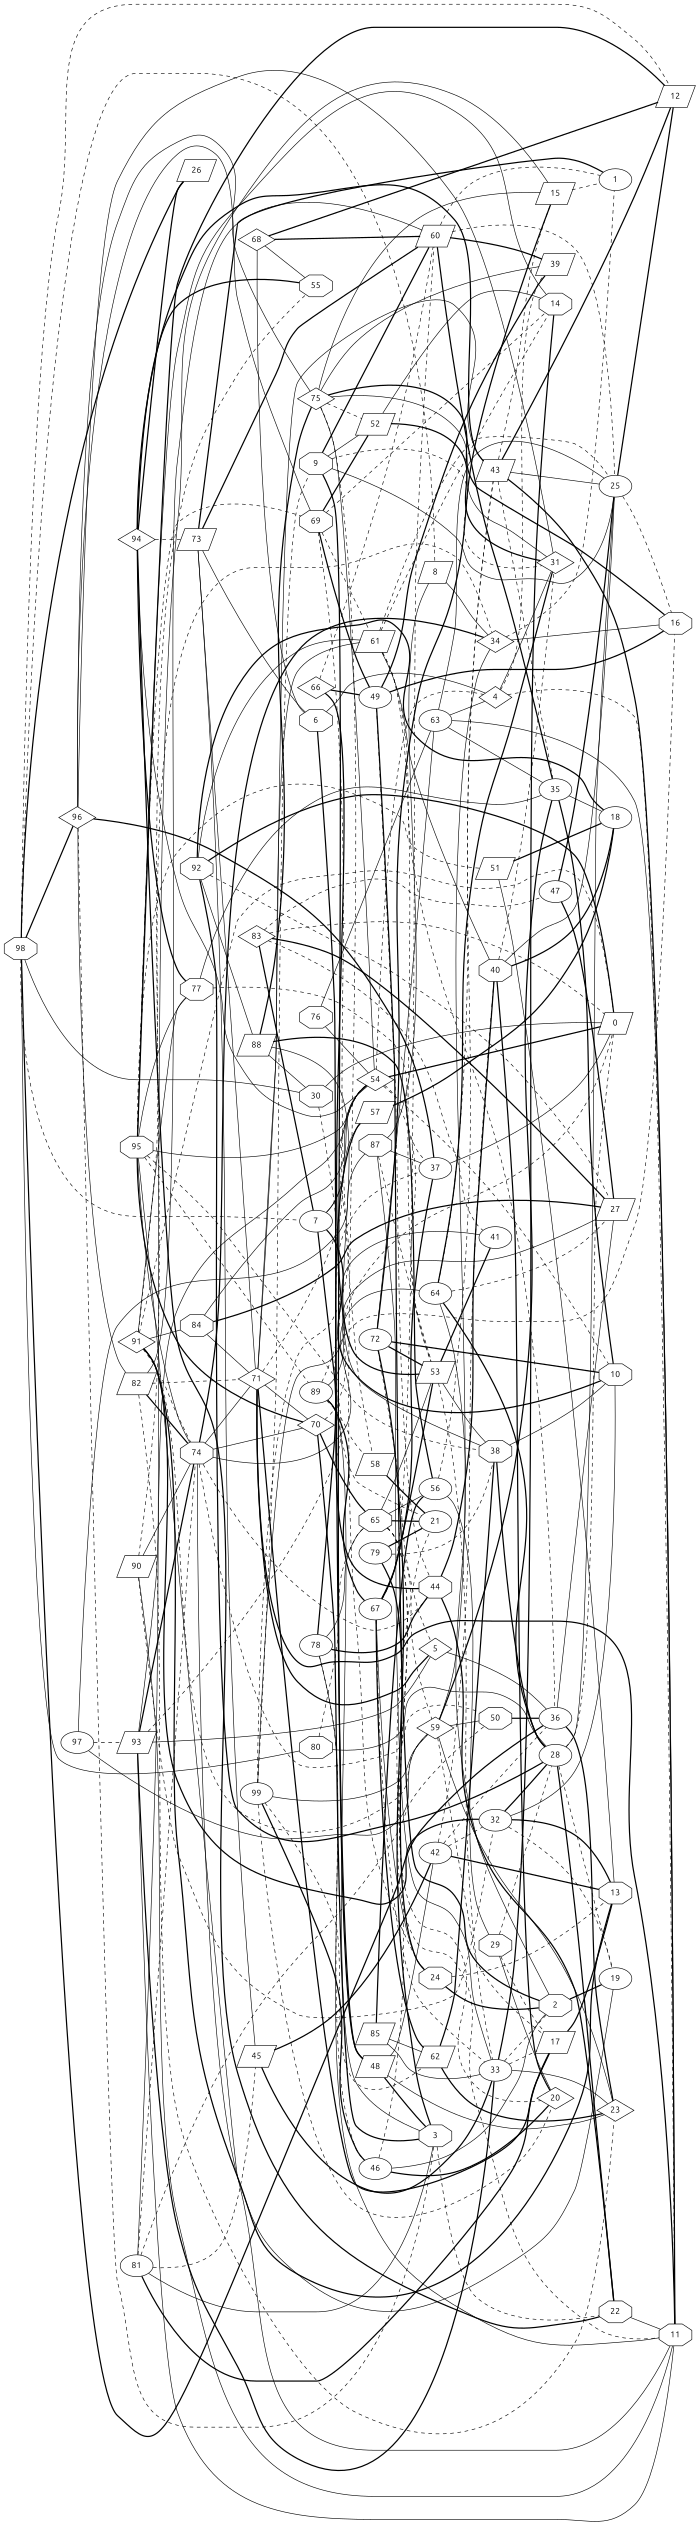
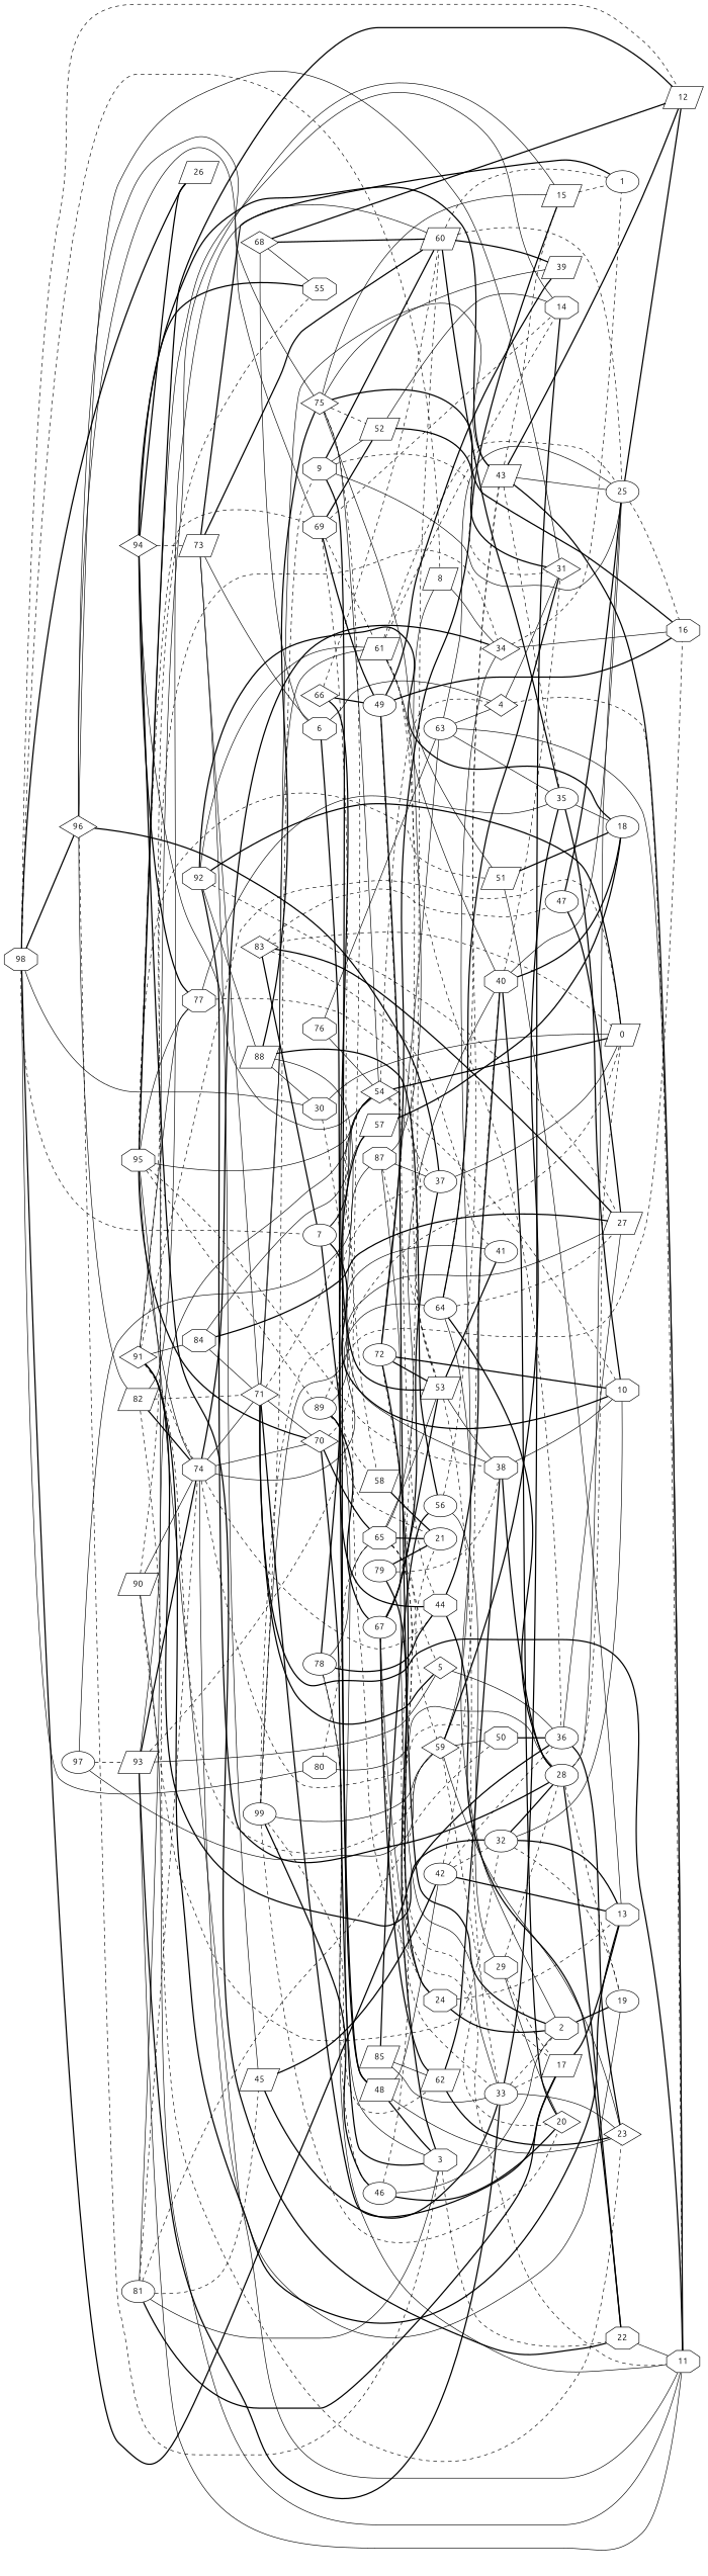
  digraph {
    fontname=Ubuntu
    rankdir=LR
    node [fontname=Ubuntu shape=octagon]
    edge [color=black dir=none fontname=Ubuntu style=solid]
    15 [shape=parallelogram]
    1 [shape=ellipse]
    51 [shape=parallelogram]
    18 [shape=ellipse]
    13
    24
    2
    19 [shape=ellipse]
    97 [shape=ellipse]
    93 [shape=parallelogram]
    87
    59 [shape=diamond]
    33 [shape=ellipse]
    74
    16
    54 [shape=diamond]
    11
    5 [shape=diamond]
    26 [shape=parallelogram]
    37 [shape=ellipse]
    8 [shape=parallelogram]
    53 [shape=parallelogram]
    23 [shape=diamond]
    34 [shape=diamond]
    17 [shape=parallelogram]
    35 [shape=ellipse]
    50
    0 [shape=parallelogram]
    14
    41 [shape=ellipse]
    38
    80
    28 [shape=ellipse]
    65
    25 [shape=ellipse]
    22
    21 [shape=ellipse]
    56 [shape=ellipse]
    20 [shape=diamond]
    48 [shape=parallelogram]
    3
    42 [shape=ellipse]
    32 [shape=ellipse]
    40
    36 [shape=ellipse]
    83 [shape=diamond]
    47 [shape=ellipse]
    27 [shape=parallelogram]
    7 [shape=ellipse]
    10
    44
    57 [shape=parallelogram]
    66 [shape=diamond]
    60 [shape=parallelogram]
    49 [shape=ellipse]
    39 [shape=parallelogram]
    70 [shape=diamond]
    82 [shape=parallelogram]
    71 [shape=diamond]
    64 [shape=ellipse]
    91 [shape=diamond]
    77
    84
    79 [shape=ellipse]
    43 [shape=parallelogram]
    29
    12 [shape=parallelogram]
    75 [shape=diamond]
    52 [shape=parallelogram]
    4 [shape=diamond]
    31 [shape=diamond]
    9
    61 [shape=parallelogram]
    58 [shape=parallelogram]
    30
    92
    88 [shape=parallelogram]
    98
    96 [shape=diamond]
    69
    89 [shape=ellipse]
    67 [shape=ellipse]
    62 [shape=parallelogram]
    63 [shape=ellipse]
    78 [shape=ellipse]
    46 [shape=ellipse]
    76
    95
    81 [shape=ellipse]
    45 [shape=parallelogram]
    68 [shape=diamond]
    55
    6
    72 [shape=ellipse]
    94 [shape=diamond]
    73 [shape=parallelogram]
    90 [shape=parallelogram]
    99 [shape=ellipse]
    85 [shape=parallelogram]
    subgraph sub_1 {
      15
      1
      51
      18
      13
      24
      2
      19
      97
      93
      87
      59
      33
      74
      16
      54
      11
      5
      26
      37
      8
      53
      23
      34
      17
      35
      50
      0
      14
      41
      38
      80
      28
      65
      25
      22
      21
      56
      20
      48
      3
      42
      32
      40
      36
      83
      47
      27
      7
      10
      44
      57
      66
      60
      49
      39
      70
      82
      71
      64
      91
      77
      84
      79
      43
      29
      12
      75
      52
      4
      31
      9
      61
      58
      30
      92
      88
      98
      96
      69
      89
      67
      62
      63
      78
      46
      76
      95
      81
      45
      68
      55
      6
      72
      94
      73
      90
      99
      85
    }
    15 -> 1 [style=dashed]
    51 -> 18 [style=bold]
    51 -> 13
    24 -> 13 [style=dashed]
    24 -> 2 [style=bold]
    2 -> 19 [style=bold]
    97 -> 93 [style=dashed]
    97 -> 87
    97 -> 59
    93 -> 33 [style=bold]
    93 -> 74 [style=bold]
    93 -> 16 [style=dashed]
    93 -> 54
    93 -> 11
    93 -> 5
    87 -> 33
    87 -> 37
    87 -> 8
    87 -> 53 [style=dashed]
    59 -> 23
    59 -> 34
    59 -> 17 [style=dashed]
    59 -> 35 [style=bold]
    59 -> 50
    33 -> 2 [style=dashed]
    33 -> 23
    33 -> 17 [style=dashed]
    33 -> 14 [style=bold]
    74 -> 11
    74 -> 34 [style=bold]
    74 -> 50 [style=dashed]
    74 -> 44 [style=dashed]
    74 -> 70
    74 -> 71
    74 -> 64
    54 -> 53 [style=dashed]
    54 -> 0 [style=bold]
    54 -> 10 [style=dashed]
    54 -> 4 [style=dashed]
    5 -> 36
    37 -> 0
    8 -> 34
    53 -> 33 [style=dashed]
    53 -> 41 [style=bold]
    53 -> 38
    34 -> 1 [style=dashed]
    34 -> 16
    17 -> 13 [style=bold]
    35 -> 18
    35 -> 10 [style=bold]
    50 -> 36 [style=bold]
    38 -> 28 [style=bold]
    38 -> 10
    80 -> 28
    80 -> 65 [style=dashed]
    28 -> 19 [style=dashed]
    28 -> 0 [style=dashed]
    28 -> 25
    28 -> 22 [style=bold]
    65 -> 59 [style=dashed]
    65 -> 11 [style=dashed]
    65 -> 53
    65 -> 21 [style=bold]
-   65 -> 56
+   65 -> 40
    65 -> 20 [style=dashed]
    25 -> 16 [style=dashed]
    25 -> 12 [style=bold]
    22 -> 11
    56 -> 43 [style=dashed]
    56 -> 29
    48 -> 23
    48 -> 3 [style=bold]
    48 -> 42
    3 -> 22 [style=dashed]
    42 -> 13 [style=bold]
    42 -> 32 [style=dashed]
    42 -> 40 [style=dashed]
    42 -> 36 [style=dashed]
    32 -> 13 [style=bold]
    32 -> 19 [style=dashed]
    32 -> 28 [style=bold]
    32 -> 10
    40 -> 18 [style=bold]
    40 -> 25
    40 -> 20 [style=bold]
    40 -> 31 [style=dashed]
    36 -> 23 [style=bold]
    36 -> 27
    83 -> 0 [style=dashed]
    83 -> 41 [style=dashed]
    83 -> 47 [style=dashed]
    83 -> 27 [style=bold]
    83 -> 7 [style=bold]
    47 -> 25 [style=bold]
    47 -> 27 [style=bold]
    7 -> 54
    7 -> 10 [style=bold]
    7 -> 44 [style=bold]
    7 -> 57
    44 -> 22 [style=bold]
    44 -> 40 [style=bold]
    57 -> 18 [style=bold]
    66 -> 53 [style=bold]
    66 -> 60 [style=dashed]
    66 -> 49 [style=bold]
    60 -> 1 [style=dashed]
    60 -> 35 [style=bold]
    60 -> 25 [style=dashed]
    60 -> 39 [style=bold]
    49 -> 2 [style=bold]
    49 -> 16 [style=bold]
    49 -> 44 [style=dashed]
    49 -> 39 [style=bold]
    70 -> 0 [style=dashed]
    70 -> 65 [style=bold]
    70 -> 3 [style=bold]
    82 -> 74 [style=bold]
    82 -> 23 [style=dashed]
    82 -> 60
    82 -> 71 [style=dashed]
    71 -> 54 [style=dashed]
    71 -> 11 [style=bold]
    71 -> 5 [style=bold]
    71 -> 17 [style=bold]
    71 -> 70
    71 -> 43
    71 -> 61
    64 -> 2
    64 -> 28 [style=bold]
    64 -> 27 [style=dashed]
    64 -> 43 [style=dashed]
    64 -> 31 [style=bold]
    91 -> 13 [style=bold]
    91 -> 59 [style=dashed]
    91 -> 74 [style=dashed]
    91 -> 34 [style=dashed]
    91 -> 0 [style=dashed]
    91 -> 32 [style=bold]
    91 -> 77
    91 -> 84
    77 -> 37 [style=dashed]
    77 -> 35
    84 -> 54
    84 -> 27 [style=bold]
    84 -> 71
    79 -> 24 [style=bold]
    79 -> 38 [style=dashed]
    79 -> 21 [style=bold]
    43 -> 15 [style=dashed]
    43 -> 11 [style=bold]
    43 -> 35 [style=dashed]
    43 -> 25
    43 -> 12 [style=bold]
    29 -> 17 [style=dashed]
    29 -> 28 [style=dashed]
    29 -> 20
    75 -> 15
-   75 -> 31
+   75 -> 51
    75 -> 24 [style=dashed]
    75 -> 16 [style=bold]
    75 -> 54
    75 -> 39
    75 -> 52 [style=dashed]
    52 -> 14
    52 -> 31 [style=bold]
    4 -> 11 [style=dashed]
-   4 -> 39 [style=dashed]
    4 -> 31
    9 -> 25
    9 -> 48 [style=bold]
    9 -> 60 [style=bold]
    9 -> 52
    9 -> 31 [style=dashed]
    61 -> 53 [style=dashed]
    61 -> 14 [style=dashed]
    61 -> 25 [style=dashed]
    61 -> 40
    61 -> 36 [style=dashed]
    58 -> 21 [style=bold]
    30 -> 0
    30 -> 21 [style=dashed]
    92 -> 18 [style=bold]
    92 -> 0 [style=bold]
    92 -> 28 [style=bold]
    92 -> 27 [style=dashed]
    92 -> 61
    92 -> 88
    88 -> 38
    88 -> 56 [style=bold]
    88 -> 75 [style=bold]
    88 -> 30
    98 -> 26 [style=bold]
    98 -> 8 [style=dashed]
    98 -> 80
    98 -> 36 [style=bold]
    98 -> 7 [style=dashed]
    98 -> 12 [style=dashed]
    98 -> 30
    98 -> 96 [style=bold]
    96 -> 37 [style=bold]
    96 -> 3 [style=dashed]
    96 -> 82
    96 -> 75
    96 -> 31
    96 -> 69
    69 -> 14 [style=dashed]
    69 -> 49 [style=bold]
    69 -> 52 [style=bold]
    69 -> 61 [style=dashed]
    69 -> 58 [style=dashed]
    89 -> 37 [style=dashed]
    89 -> 3
    89 -> 27
    89 -> 58 [style=dashed]
    89 -> 67 [style=bold]
    67 -> 24
    67 -> 33 [style=dashed]
    67 -> 37 [style=bold]
    67 -> 53 [style=bold]
    67 -> 60 [style=dashed]
    67 -> 62 [style=bold]
    62 -> 23 [style=bold]
    62 -> 38 [style=bold]
    63 -> 11
    63 -> 35
    63 -> 25
    63 -> 4
    78 -> 11
    78 -> 65
    78 -> 44 [style=bold]
    78 -> 57 [style=bold]
    78 -> 46 [style=dashed]
    46 -> 2
    46 -> 21 [style=dashed]
    46 -> 20 [style=bold]
    76 -> 54
    76 -> 63
    95 -> 51 [style=dashed]
    95 -> 19
    95 -> 74
    95 -> 54
    95 -> 14
    95 -> 38 [style=dashed]
    95 -> 70 [style=bold]
    95 -> 77
    95 -> 12 [style=bold]
    95 -> 69 [style=dashed]
    95 -> 89 [style=dashed]
    81 -> 15
    81 -> 74 [style=dashed]
    81 -> 17 [style=bold]
    81 -> 50 [style=dashed]
    81 -> 3
    81 -> 45 [style=dashed]
    45 -> 33 [style=bold]
    45 -> 42 [style=bold]
    68 -> 60 [style=bold]
    68 -> 12 [style=bold]
    68 -> 55
    68 -> 6
    6 -> 48 [style=bold]
    6 -> 4
    72 -> 15 [style=bold]
    72 -> 5 [style=dashed]
    72 -> 53 [style=bold]
    72 -> 3 [style=bold]
    72 -> 10 [style=bold]
    72 -> 63
    94 -> 54
    94 -> 26 [style=bold]
    94 -> 22 [style=bold]
    94 -> 77 [style=bold]
    94 -> 43 [style=bold]
    94 -> 55 [style=bold]
    94 -> 73 [style=dashed]
    73 -> 1 [style=bold]
    73 -> 60 [style=bold]
    73 -> 71
    73 -> 45
    73 -> 6
    90 -> 74
    90 -> 11
    90 -> 32 [style=dashed]
    90 -> 55 [style=dashed]
    99 -> 59
    99 -> 54 [style=dashed]
    99 -> 41
    99 -> 20 [style=dashed]
    99 -> 9 [style=dashed]
    99 -> 62 [style=dashed]
    99 -> 46 [style=bold]
    85 -> 33
    85 -> 56 [style=bold]
    85 -> 62
  }
